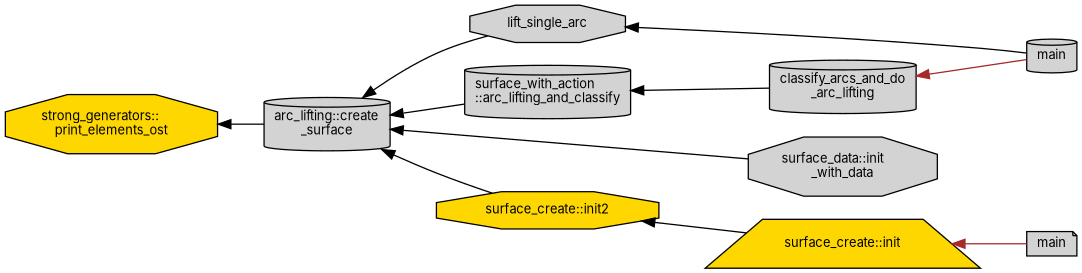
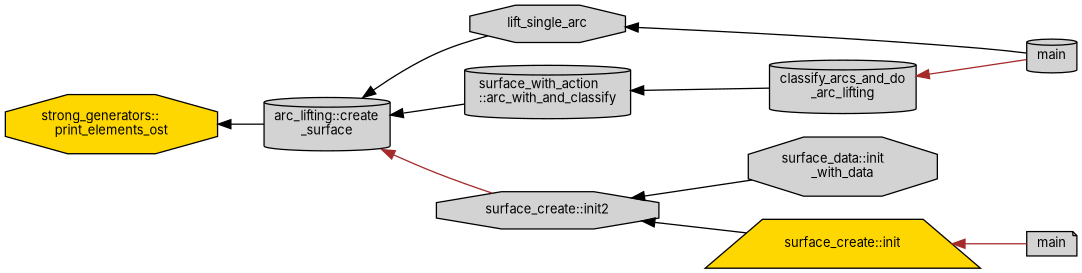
  digraph {
    fontname=Inter
    rankdir=LR
    node [color=black fillcolor=lightgrey fontname=Inter fontsize=10 shape=octagon style=filled]
    edge [color=black dir=back fontname=Inter fontsize=10 labelfontname=Helvetica labelfontsize=10 style=solid]
    n1 [fillcolor=gold fontcolor=black height=0.2 label="strong_generators::\lprint_elements_ost" width=0.4]
    n2 [height=0.2 label="arc_lifting::create\l_surface" shape=cylinder width=0.4]
    n3 [height=0.2 label=lift_single_arc width=0.4]
-   n4 [fillcolor=gold height=0.2 label="surface_create::init2" width=0.4]
-   n5 [height=0.2 label="surface_with_action\l::arc_lifting_and_classify" shape=cylinder width=0.4]
+   n4 [height=0.2 label="surface_create::init2" width=0.4]
+   n5 [height=0.2 label="surface_with_action\l::arc_with_and_classify" shape=cylinder width=0.4]
    n6 [height=0.2 label=main shape=cylinder width=0.4]
    n7 [height=0.2 label="surface_data::init\l_with_data" width=0.4]
    n8 [fillcolor=gold height=0.2 label="surface_create::init" shape=trapezium width=0.4]
    n9 [height=0.2 label="classify_arcs_and_do\l_arc_lifting" shape=cylinder width=0.4]
    n10 [height=0.2 label=main shape=note width=0.4]
    n1 -> n2
    n2 -> n3
-   n2 -> n4
+   n2 -> n4 [color=brown]
    n2 -> n5
    n3 -> n6
-   n2 -> n7
+   n4 -> n7
    n4 -> n8
    n5 -> n9
    n8 -> n10 [color=brown]
    n9 -> n6 [color=brown]
  }
